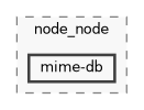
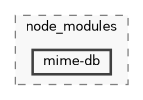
  digraph {
    compound=true
    n1 [color=grey25 fillcolor="#f8f8f8" fontname=Helvetica fontsize=10 height=0.2 label="mime-db" shape=box style="filled,bold" width=0.4]
    subgraph cluster_1 {
      bgcolor="#f8f8f8"
      fontname=Helvetica
      fontsize=10
-     label=node_node
+     label=node_modules
      pencolor=grey50
      style="filled,dashed"
      n1
    }
  }
